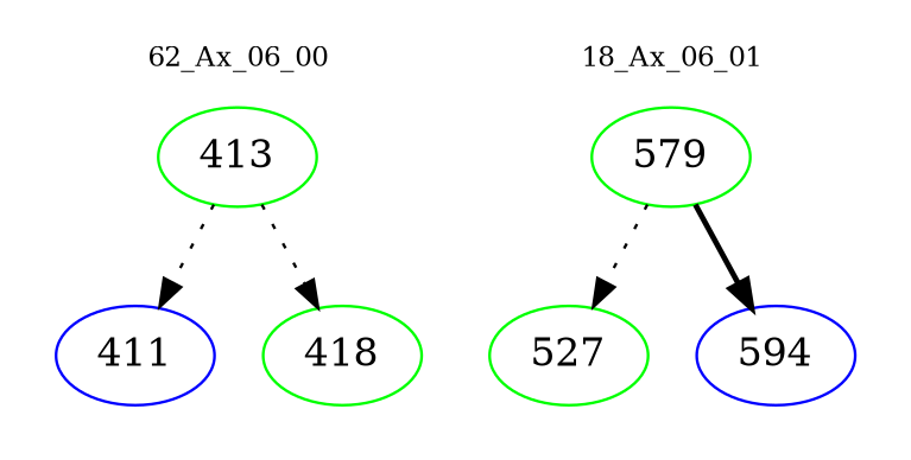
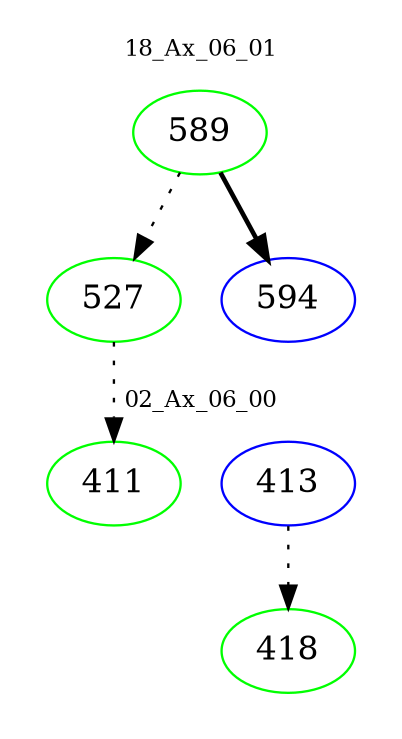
  digraph {
    node [color=green]
    edge [color=black style=dotted]
-   n1 [label=413]
-   n2 [color=blue label=411]
+   n1 [color=blue label=413]
+   n2 [label=411]
    n3 [label=418]
-   n4 [label=579]
+   n4 [label=589]
    n5 [label=527]
    n6 [color=blue label=594]
    subgraph cluster_1 {
      color=white
      fontsize=10
-     label="62_Ax_06_00"
+     label="02_Ax_06_00"
      n1
      n2
      n3
    }
    subgraph cluster_2 {
      color=white
      fontsize=10
      label="18_Ax_06_01"
      n4
      n5
      n6
    }
-   n1 -> n2
+   n5 -> n2
    n1 -> n3
    n4 -> n5
    n4 -> n6 [style=bold]
  }
